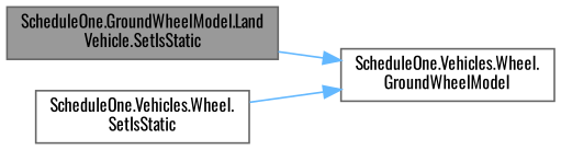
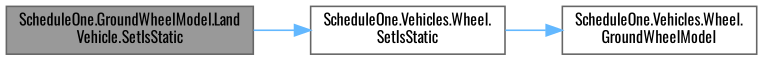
  digraph {
    fontname=Oswald
    rankdir=LR
    node [color=grey40 fillcolor=white fontname=Oswald fontsize=10 shape=box style=filled]
    edge [color=steelblue1 fontname=Oswald fontsize=10 labelfontname=Helvetica labelfontsize=10 style=solid]
    n1 [color=gray40 fillcolor=grey60 fontcolor=black height=0.2 label="ScheduleOne.GroundWheelModel.Land\lVehicle.SetIsStatic" width=0.4]
    n2 [height=0.2 label="ScheduleOne.Vehicles.Wheel.\lSetIsStatic" width=0.4]
    n3 [height=0.2 label="ScheduleOne.Vehicles.Wheel.\lGroundWheelModel" width=0.4]
-   n1 -> n3
+   n1 -> n2
    n2 -> n3
  }
